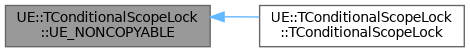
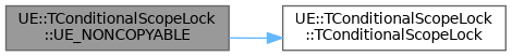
  digraph {
    rankdir=LR
    node [fontname=Helvetica fontsize=10 shape=box style=filled]
    n1 [color=gray40 fillcolor=grey60 fontcolor=black height=0.2 label="UE::TConditionalScopeLock\l::UE_NONCOPYABLE" width=0.4]
    n2 [color=grey40 fillcolor=white height=0.2 label="UE::TConditionalScopeLock\l::TConditionalScopeLock" width=0.4]
-   n2 -> n1 [color=steelblue1 fontname=Helvetica fontsize=10 labelfontname=Helvetica labelfontsize=10 style=solid]
+   n1 -> n2 [color=steelblue1 fontname=Helvetica fontsize=10 labelfontname=Helvetica labelfontsize=10 style=solid]
  }
